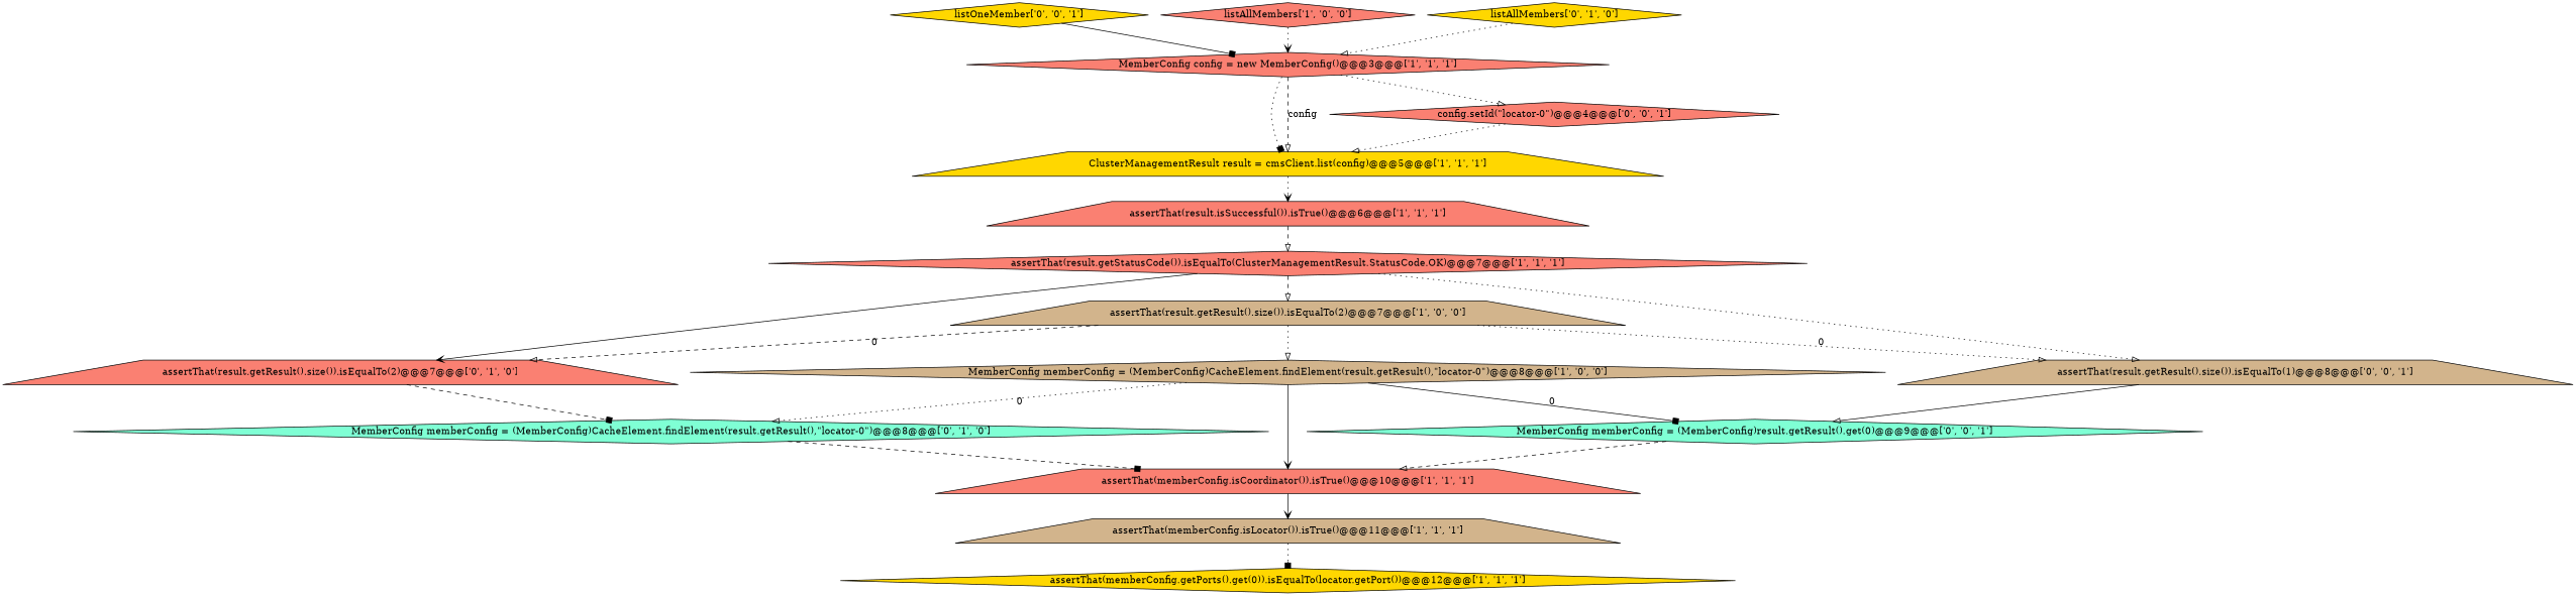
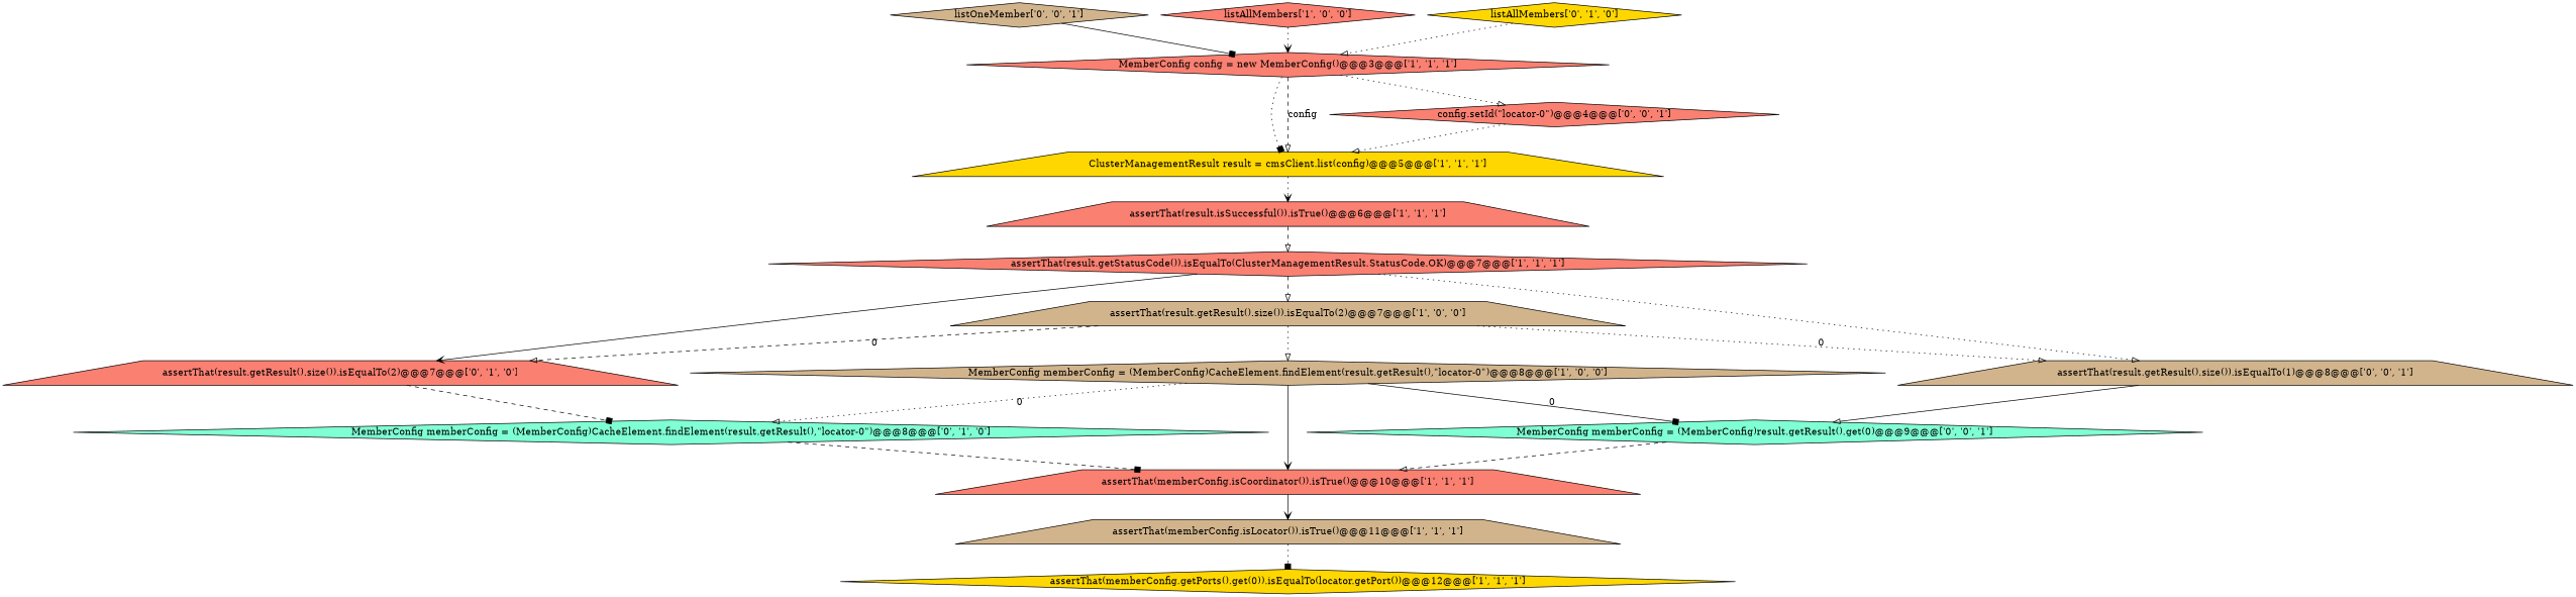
  digraph {
    node [fillcolor=salmon shape=diamond style=filled]
    edge [style=dotted arrowhead=onormal]
    n1 [label="MemberConfig config = new MemberConfig()@@@3@@@['1', '1', '1']"]
    n2 [fillcolor=gold label="ClusterManagementResult result = cmsClient.list(config)@@@5@@@['1', '1', '1']" shape=trapezium]
    n3 [label="config.setId(\"locator-0\")@@@4@@@['0', '0', '1']"]
    n4 [label="assertThat(result.getResult().size()).isEqualTo(2)@@@7@@@['0', '1', '0']" shape=trapezium]
    n5 [fillcolor=aquamarine label="MemberConfig memberConfig = (MemberConfig)CacheElement.findElement(result.getResult(),\"locator-0\")@@@8@@@['0', '1', '0']"]
    n6 [fillcolor=tan label="assertThat(result.getResult().size()).isEqualTo(1)@@@8@@@['0', '0', '1']" shape=trapezium]
    n7 [fillcolor=aquamarine label="MemberConfig memberConfig = (MemberConfig)result.getResult().get(0)@@@9@@@['0', '0', '1']"]
    n8 [fillcolor=tan label="MemberConfig memberConfig = (MemberConfig)CacheElement.findElement(result.getResult(),\"locator-0\")@@@8@@@['1', '0', '0']"]
    n9 [label="assertThat(memberConfig.isCoordinator()).isTrue()@@@10@@@['1', '1', '1']" shape=trapezium]
    n10 [fillcolor=gold label="assertThat(memberConfig.getPorts().get(0)).isEqualTo(locator.getPort())@@@12@@@['1', '1', '1']"]
    n11 [fillcolor=tan label="assertThat(result.getResult().size()).isEqualTo(2)@@@7@@@['1', '0', '0']" shape=trapezium]
-   n12 [fillcolor=gold label="listOneMember['0', '0', '1']"]
+   n12 [fillcolor=tan label="listOneMember['0', '0', '1']"]
    n13 [fillcolor=tan label="assertThat(memberConfig.isLocator()).isTrue()@@@11@@@['1', '1', '1']" shape=trapezium]
    n14 [label="listAllMembers['1', '0', '0']"]
    n15 [label="assertThat(result.isSuccessful()).isTrue()@@@6@@@['1', '1', '1']" shape=trapezium]
    n16 [label="assertThat(result.getStatusCode()).isEqualTo(ClusterManagementResult.StatusCode.OK)@@@7@@@['1', '1', '1']"]
    n17 [fillcolor=gold label="listAllMembers['0', '1', '0']"]
    n1 -> n2 [arrowhead=box]
    n1 -> n2 [label=config style=dashed]
    n1 -> n3
    n2 -> n15 [arrowhead=vee]
    n3 -> n2
    n4 -> n5 [style=dashed arrowhead=box]
    n5 -> n9 [style=dashed arrowhead=box]
    n6 -> n7 [style=solid]
    n7 -> n9 [style=dashed]
    n8 -> n5 [label=0]
    n8 -> n7 [label=0 style=solid arrowhead=box]
    n8 -> n9 [style=solid arrowhead=vee]
    n9 -> n13 [style=solid arrowhead=vee]
    n11 -> n4 [label=0 style=dashed]
    n11 -> n6 [label=0]
    n11 -> n8
    n12 -> n1 [style=solid arrowhead=box]
    n13 -> n10 [arrowhead=box]
    n14 -> n1 [arrowhead=vee]
    n15 -> n16 [style=dashed]
    n16 -> n4 [style=solid arrowhead=vee]
    n16 -> n6
    n16 -> n11 [style=dashed]
    n17 -> n1
  }
